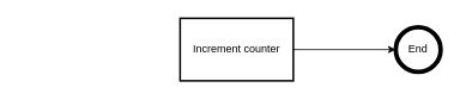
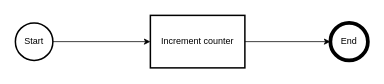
  <mxCell id="0" />
  <mxCell id="1" parent="0" />
+ <mxCell id="2" value="Start" style="strokeWidth=2;html=1;shape=mxgraph.flowchart.start_2;whiteSpace=wrap;" vertex="1" parent="1"><mxGeometry x="20" y="30" width="50" height="50" as="geometry" /></mxCell>
  <mxCell id="3" value="End" style="strokeWidth=5;html=1;shape=mxgraph.flowchart.start_2;whiteSpace=wrap;spacing=2;" vertex="1" parent="1"><mxGeometry x="440" y="30" width="50" height="50" as="geometry" /></mxCell>
  <mxCell id="4" value="Increment counter" style="whiteSpace=wrap;html=1;absoluteArcSize=1;arcSize=14;strokeWidth=2;rounded=0;" vertex="1" parent="1"><mxGeometry x="200" y="20" width="126" height="70" as="geometry" /></mxCell>
+ <mxCell id="5" value="" style="edgeStyle=orthogonalEdgeStyle;rounded=0;orthogonalLoop=1;jettySize=auto;html=1;exitX=1;exitY=0.5;exitDx=0;exitDy=0;exitPerimeter=0;entryX=0;entryY=0.5;entryDx=0;entryDy=0;" edge="1" parent="1" source="2" target="4"><mxGeometry relative="1" as="geometry"><mxPoint x="230" y="50" as="sourcePoint" /><mxPoint x="180" y="100" as="targetPoint" /></mxGeometry></mxCell>
  <mxCell id="6" value="" style="edgeStyle=orthogonalEdgeStyle;rounded=0;orthogonalLoop=1;jettySize=auto;html=1;exitX=1;exitY=0.5;exitDx=0;exitDy=0;entryX=0;entryY=0.5;entryDx=0;entryDy=0;entryPerimeter=0;" edge="1" parent="1" source="4" target="3"><mxGeometry relative="1" as="geometry"><mxPoint x="230" y="50" as="sourcePoint" /><mxPoint x="420" y="-20" as="targetPoint" /></mxGeometry></mxCell>
